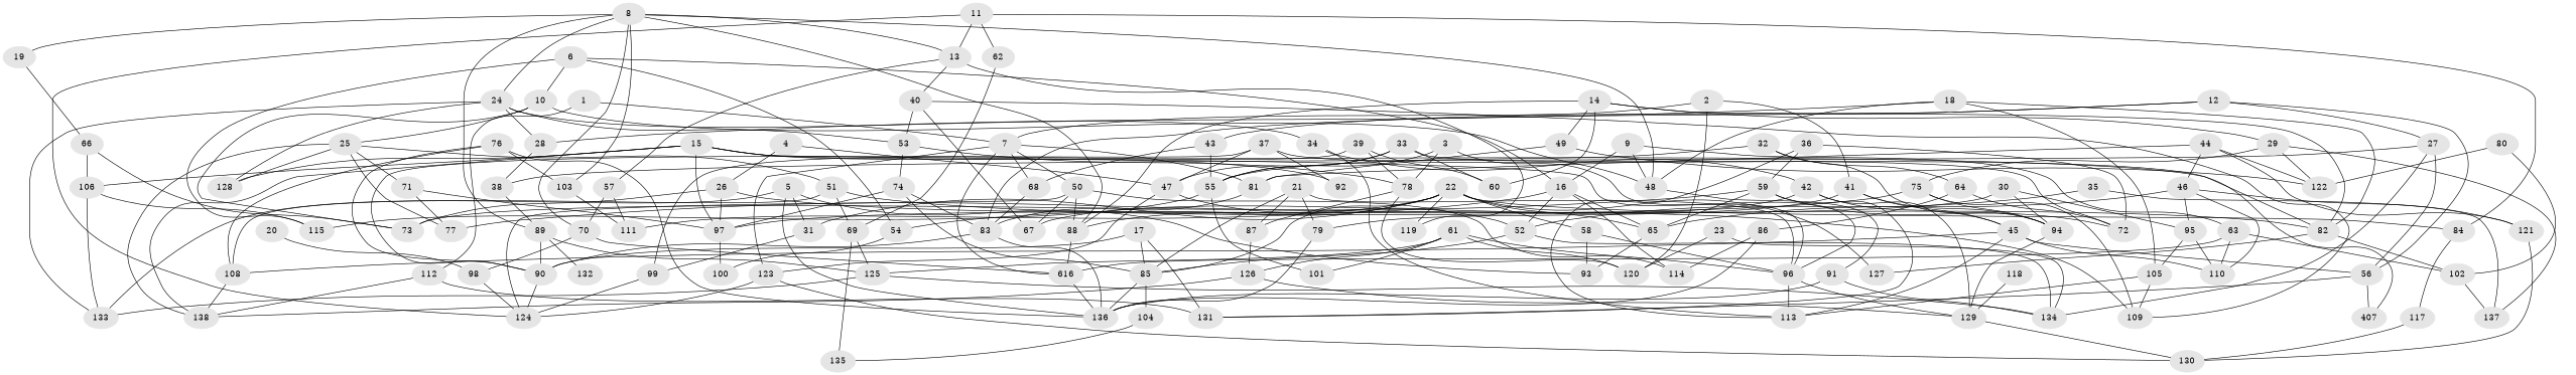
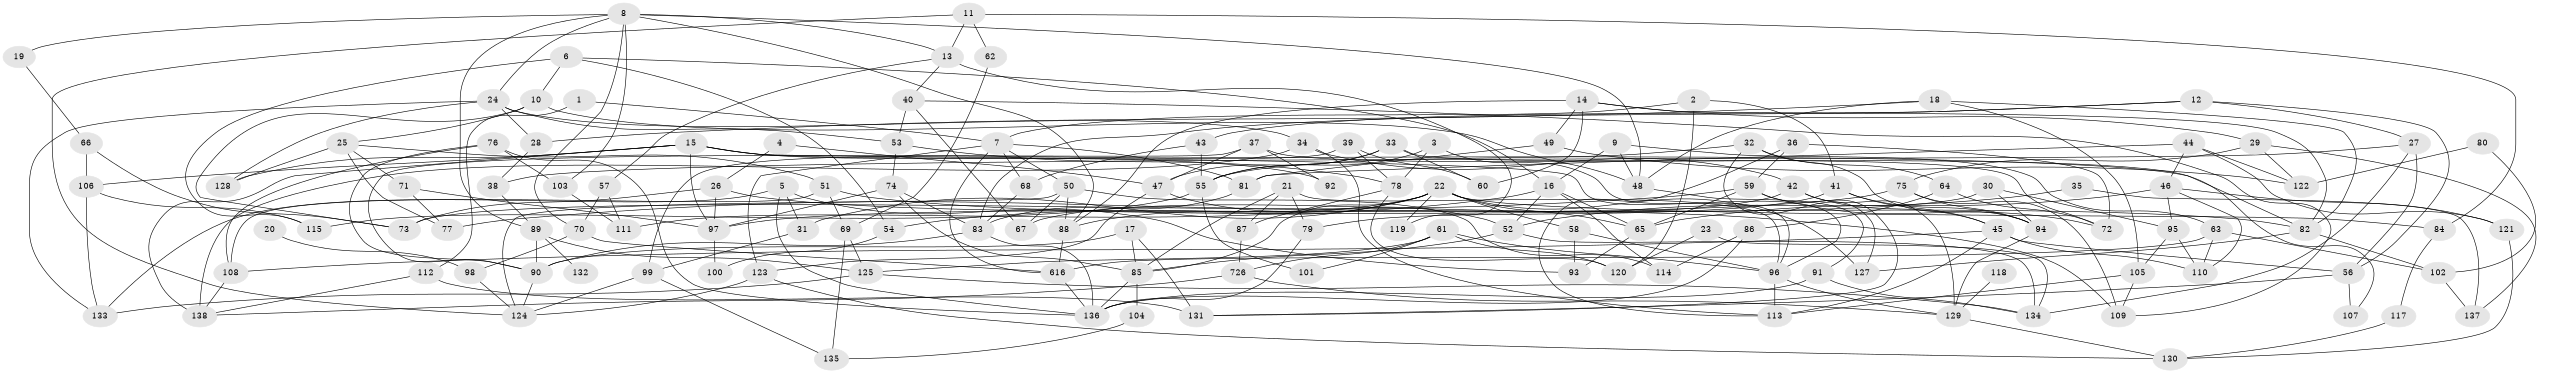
  graph {
    node [color=gray90 style=filled]
    1
    7
    112
    50
    68
    81
    n7 [label=616]
    123
    138
    131
    2
    41
    120
    79
    94
    45
    3
    55
    78
    96
    115
    101
    87
    113
    129
    4
    26
    47
    73
    97
    109
    52
    5
    31
    93
    133
    136
    99
    6
    10
    16
    54
    48
    25
    65
    114
    100
    88
    124
    67
    83
    130
    8
    13
    19
    24
    70
    89
    103
    40
    57
    119
    66
    128
    28
    34
    53
    91
    98
    90
    132
    125
    111
    9
    63
    110
    102
    51
    71
    77
    118
    11
    62
    84
    69
    117
    12
    27
    43
    56
    134
    38
-   107 [label=407]
+   107
    14
    29
    49
    60
    82
    75
    122
    137
    127
    15
    92
    106
    85
    17
    104
    18
    105
    20
    35
    21
-   126
+   126 [label=726]
    22
    58
    23
    42
    74
    108
    30
    95
    135
    32
    64
    72
    86
    33
    36
    59
    37
    39
    44
    46
    121
    61
    76
    80
    1 -- 7
    1 -- 112
    7 -- 50
    7 -- 68
    7 -- 81
    7 -- n7
    7 -- 123
    112 -- 138
    112 -- 131
    50 -- 114
    50 -- 88
    50 -- 124
    50 -- 67
    68 -- 83
    81 -- 83
    n7 -- 136
    123 -- 124
    123 -- 130
    2 -- 7
    2 -- 41
    2 -- 120
    41 -- 79
    41 -- 94
    41 -- 45
    79 -- 136
    94 -- 129
    45 -- 113
    45 -- 110
    45 -- 56
    45 -- 108
    3 -- 55
    3 -- 78
    3 -- 96
    55 -- 115
    55 -- 101
    78 -- 120
    78 -- 87
    96 -- 113
    96 -- 129
    87 -- 126
    129 -- 130
    4 -- 26
    4 -- 47
    26 -- 73
    26 -- 97
    26 -- 109
    47 -- 123
    47 -- 52
    97 -- 100
    52 -- 134
    52 -- 85
    5 -- 31
    5 -- 93
    5 -- 133
    5 -- 136
    31 -- 99
    99 -- 124
+   99 -- 135
    6 -- 115
    6 -- 10
    6 -- 16
    6 -- 54
    10 -- 73
    10 -- 48
    10 -- 25
    16 -- 52
    16 -- 54
    16 -- 65
    16 -- 114
    54 -- 100
    48 -- 91
    25 -- 128
    25 -- 51
    25 -- 71
    25 -- 77
    65 -- 93
    88 -- n7
    83 -- 136
    83 -- 90
    8 -- 48
    8 -- 88
    8 -- 13
    8 -- 19
    8 -- 24
    8 -- 70
    8 -- 89
    8 -- 103
    13 -- 40
    13 -- 57
    13 -- 119
    19 -- 66
    24 -- 133
    24 -- 128
    24 -- 28
    24 -- 34
    24 -- 53
    70 -- n7
    70 -- 98
    89 -- 90
    89 -- 132
    89 -- 125
    103 -- 111
    40 -- 109
    40 -- 67
    40 -- 53
    57 -- 70
    57 -- 111
    66 -- 73
    66 -- 106
    28 -- 38
-   25 -- 138
+   34 -- 138
    34 -- 113
    34 -- 42
    53 -- 78
    53 -- 74
    91 -- 136
    91 -- 134
    98 -- 124
    90 -- 124
    125 -- 133
    125 -- 134
    9 -- 16
    9 -- 48
    9 -- 63
    63 -- n7
    63 -- 110
    63 -- 102
    102 -- 137
    51 -- 69
    51 -- 82
    51 -- 108
    71 -- 97
    71 -- 77
    118 -- 129
    11 -- 124
    11 -- 13
    11 -- 62
    11 -- 84
    62 -- 69
    84 -- 117
    69 -- 125
    69 -- 135
    117 -- 130
    12 -- 83
    12 -- 27
    12 -- 43
    12 -- 56
    27 -- 56
    27 -- 134
    27 -- 38
    43 -- 68
    43 -- 55
    56 -- 131
    56 -- 107
    38 -- 89
    14 -- 88
    14 -- 29
    14 -- 49
    14 -- 60
    14 -- 82
    29 -- 75
    29 -- 122
    29 -- 137
    49 -- 81
    49 -- 122
    82 -- 102
    82 -- 127
    75 -- 94
    75 -- 97
    75 -- 109
    15 -- 138
    15 -- 96
    15 -- 97
    15 -- 128
    15 -- 82
    15 -- 92
    15 -- 106
    106 -- 115
    106 -- 133
    85 -- 136
    85 -- 104
    17 -- 131
    17 -- 90
    17 -- 85
    104 -- 135
    18 -- 48
    18 -- 28
    18 -- 82
    18 -- 105
    105 -- 113
    105 -- 109
    20 -- 98
    35 -- 52
    35 -- 137
    21 -- 79
    21 -- 96
    21 -- 87
    21 -- 85
    126 -- 138
    126 -- 129
    22 -- 31
    22 -- 65
    22 -- 88
    22 -- 119
    22 -- 111
    22 -- 84
    22 -- 127
    22 -- 85
    22 -- 58
    58 -- 96
    58 -- 93
    23 -- 120
    23 -- 134
    42 -- 45
    42 -- 129
    42 -- 67
    74 -- 97
    74 -- 83
    74 -- 85
    108 -- 138
    30 -- 94
    30 -- 73
    30 -- 95
    95 -- 110
    95 -- 105
    32 -- 94
    32 -- 55
+   32 -- 127
    32 -- 64
    64 -- 72
    64 -- 86
    86 -- 136
    86 -- 114
    33 -- 55
    33 -- 47
    33 -- 60
    33 -- 72
    36 -- 113
    36 -- 72
    36 -- 59
    59 -- 131
    59 -- 65
    59 -- 77
    59 -- 72
    37 -- 47
    37 -- 90
    37 -- 107
    37 -- 92
    39 -- 78
    39 -- 99
    39 -- 60
    44 -- 81
    44 -- 122
    44 -- 46
    44 -- 121
    46 -- 65
    46 -- 110
    46 -- 95
    46 -- 121
    121 -- 130
    61 -- 120
    61 -- 96
    61 -- 101
    61 -- 125
    61 -- 126
    76 -- 136
    76 -- 103
    76 -- 90
    76 -- 108
    80 -- 102
    80 -- 122
  }
